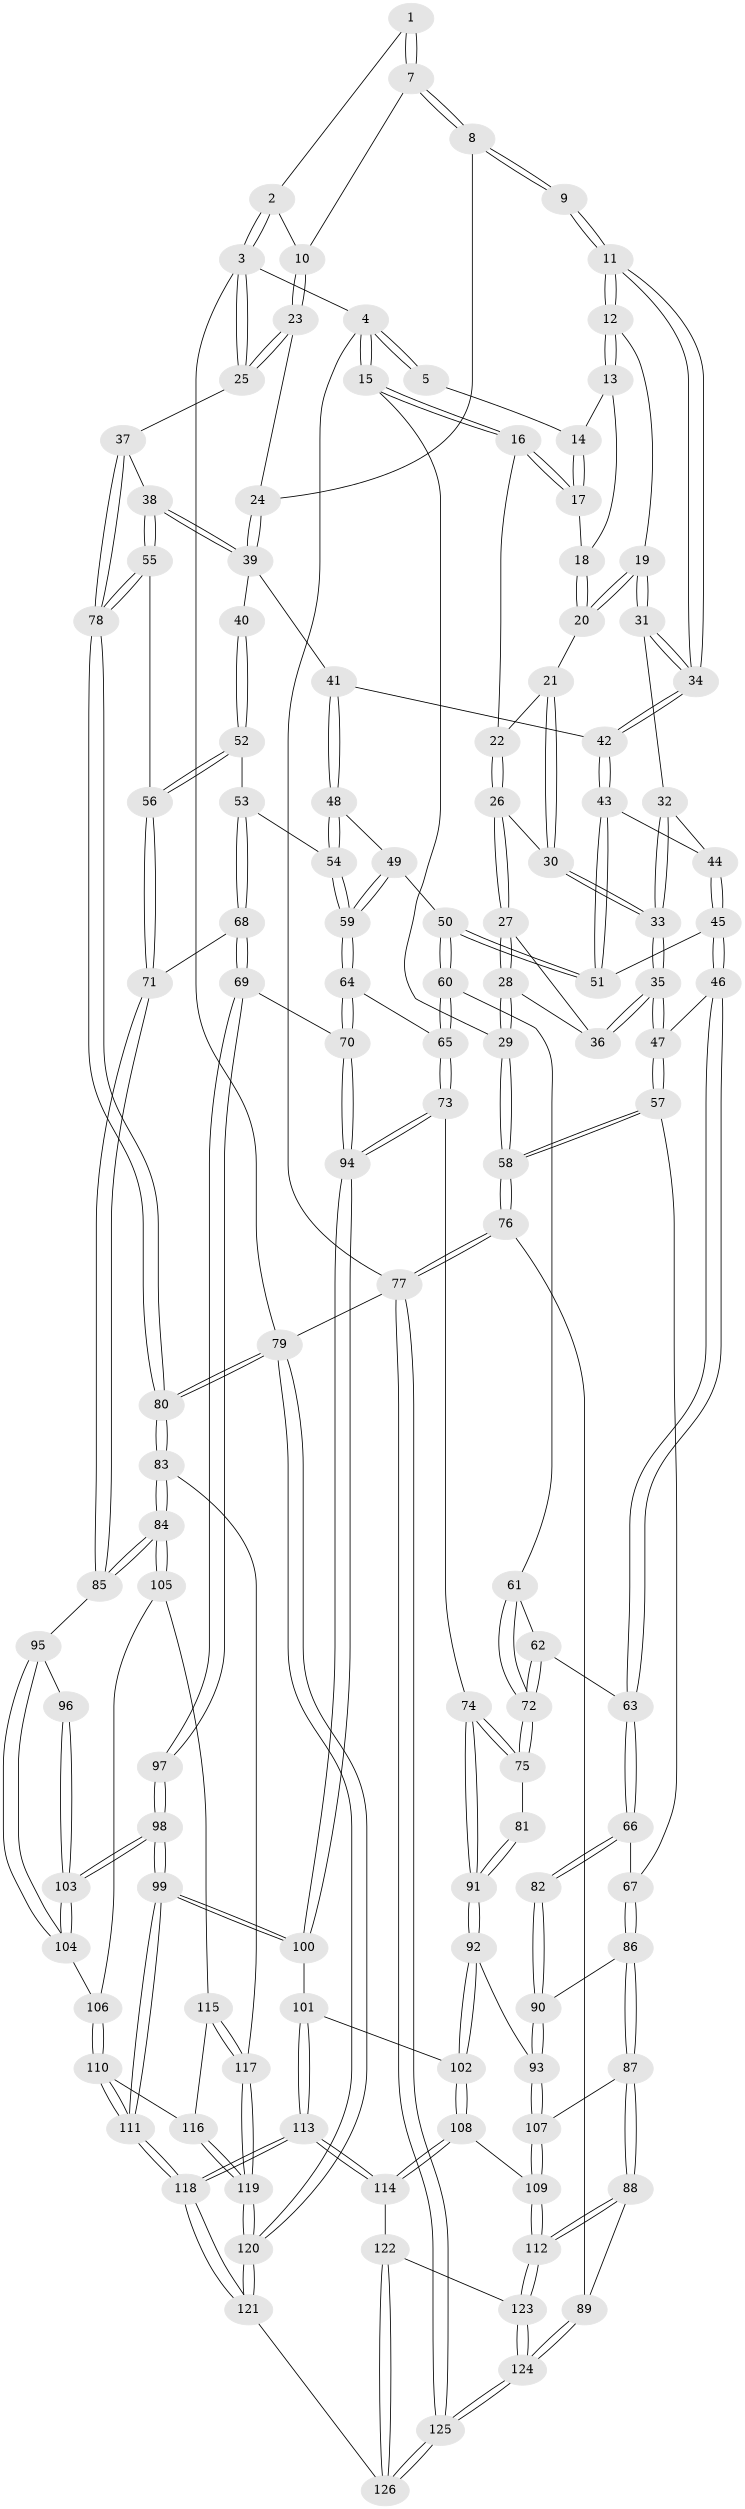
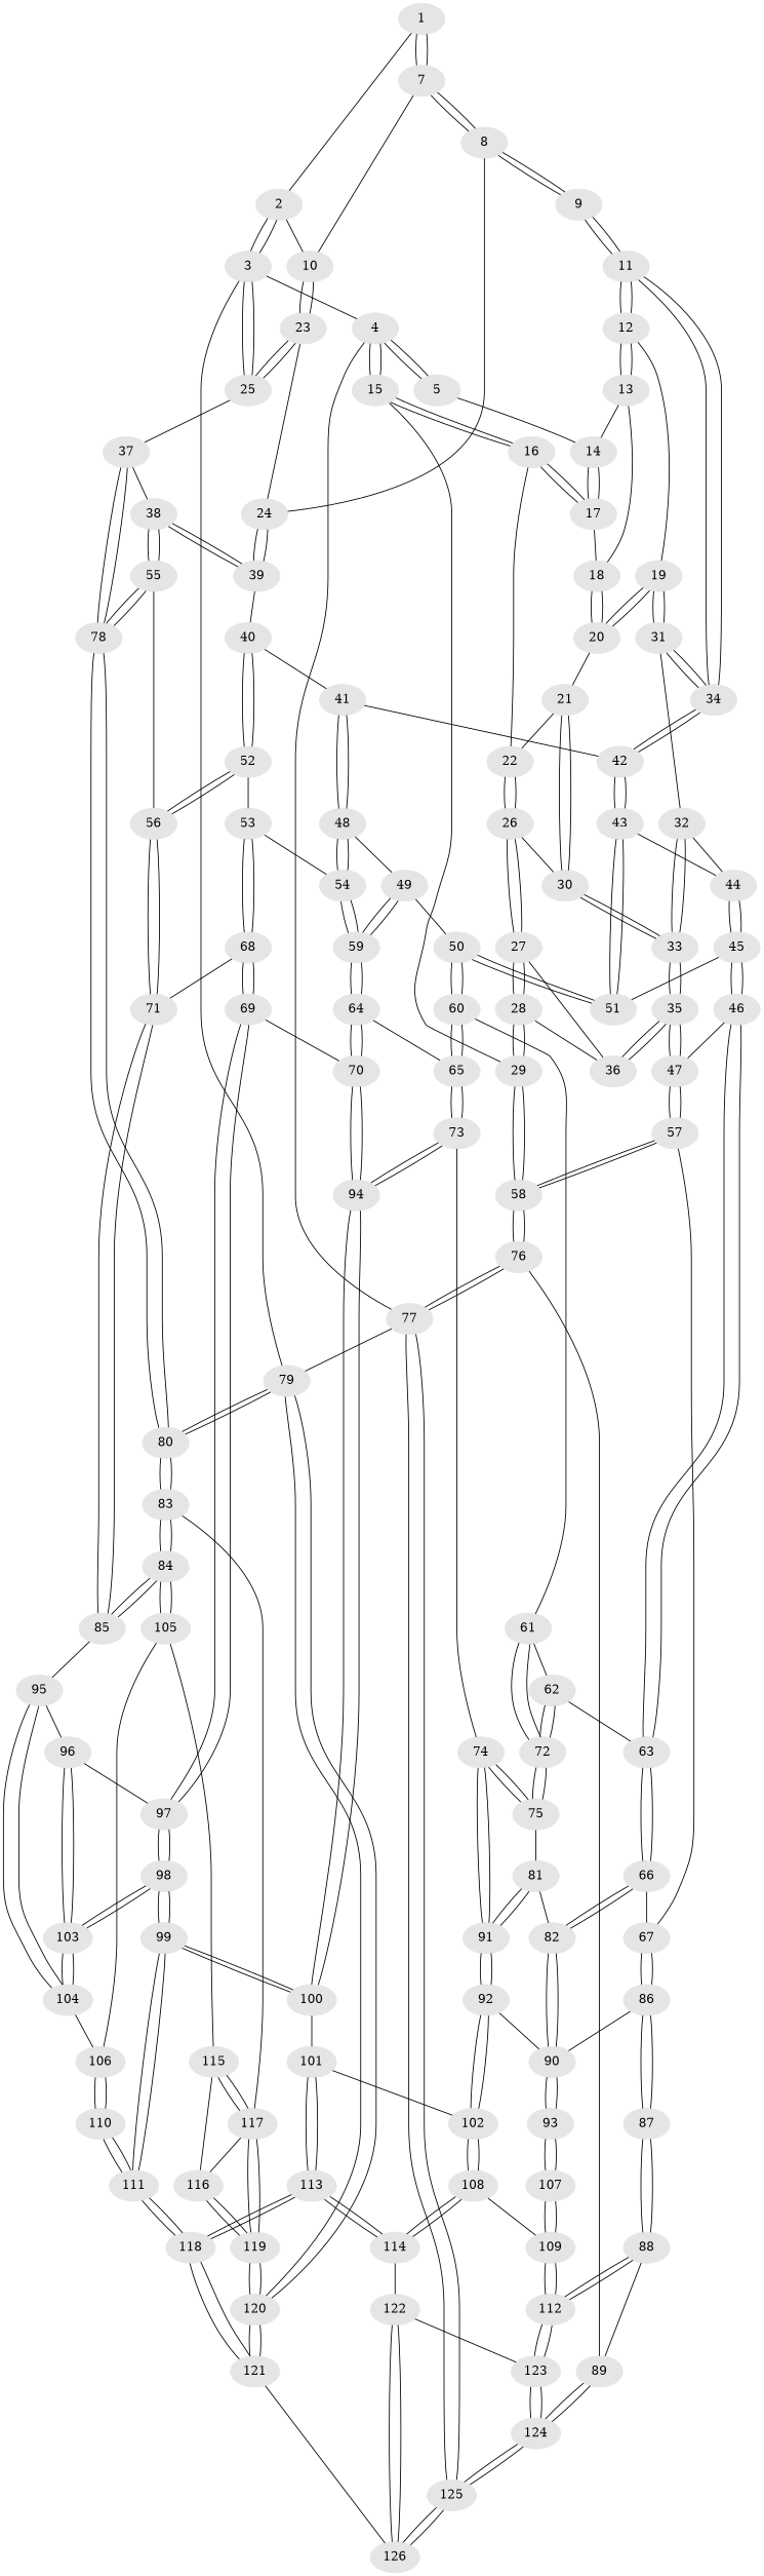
  graph {
    node [color=gray90 style=filled]
    1
    2
    7
    3
    10
    8
    4
    25
    79
    23
    5
    15
    77
    37
    80
    120
    14
    16
    29
    125
    17
    9
    11
    24
    39
    12
    34
    13
    19
    42
    18
    20
    31
    22
    58
    26
    21
    32
    30
    33
    27
    40
    38
    78
    28
    36
    76
    35
    44
    45
    47
    43
    57
    55
    56
    41
    52
    48
    53
    49
    54
    51
    46
    63
    66
    67
    50
    59
    60
    64
    61
    65
    68
    71
    69
    85
    86
    89
    70
    62
    72
    73
    75
    82
    94
    74
    90
    87
    97
    98
    100
    95
    81
    91
    92
    124
    126
    83
    121
    84
    117
    93
    105
    119
    106
    115
    96
    104
    88
    107
    112
    109
    123
    102
    108
    101
    103
    99
    111
    118
    113
    114
    110
    116
    122
    1 -- 2
    1 -- 7
    1 -- 7
    2 -- 3
    2 -- 3
    2 -- 10
    7 -- 10
    7 -- 8
    7 -- 8
    3 -- 4
    3 -- 25
    3 -- 25
    3 -- 79
    10 -- 23
    10 -- 23
    8 -- 9
    8 -- 9
    8 -- 24
    4 -- 5
    4 -- 5
    4 -- 15
    4 -- 15
    4 -- 77
    25 -- 37
    79 -- 80
    79 -- 80
    79 -- 120
    79 -- 120
    23 -- 25
    23 -- 25
    23 -- 24
    5 -- 14
    15 -- 16
    15 -- 16
    15 -- 29
    77 -- 79
    77 -- 125
    77 -- 125
    37 -- 38
    37 -- 78
    37 -- 78
    80 -- 83
    80 -- 83
    120 -- 121
    120 -- 121
    14 -- 17
    14 -- 17
    16 -- 17
    16 -- 17
    16 -- 22
    29 -- 58
    29 -- 58
    125 -- 126
    125 -- 126
    17 -- 18
    9 -- 11
    9 -- 11
    11 -- 12
    11 -- 12
    11 -- 34
    11 -- 34
    24 -- 39
    24 -- 39
    39 -- 40
    12 -- 13
    12 -- 13
    12 -- 19
    34 -- 42
    34 -- 42
    13 -- 14
    13 -- 18
    19 -- 20
    19 -- 20
    19 -- 31
    19 -- 31
    42 -- 43
    42 -- 43
    18 -- 20
    18 -- 20
    20 -- 21
    31 -- 34
    31 -- 34
    31 -- 32
    22 -- 26
    22 -- 26
    58 -- 76
    58 -- 76
    26 -- 30
    26 -- 27
    26 -- 27
    21 -- 22
    21 -- 30
    21 -- 30
    32 -- 33
    32 -- 33
    32 -- 44
    30 -- 33
    30 -- 33
    33 -- 35
    33 -- 35
    27 -- 28
    27 -- 28
    27 -- 36
-   39 -- 41
+   40 -- 41
    40 -- 52
    40 -- 52
    38 -- 39
    38 -- 39
    38 -- 55
    38 -- 55
    78 -- 80
    78 -- 80
    28 -- 29
    28 -- 29
    28 -- 36
    76 -- 77
    76 -- 77
    76 -- 89
    35 -- 36
    35 -- 36
    35 -- 47
    35 -- 47
    44 -- 45
    44 -- 45
    45 -- 51
    45 -- 46
    45 -- 46
    47 -- 57
    47 -- 57
    43 -- 44
    43 -- 51
    43 -- 51
    57 -- 58
    57 -- 58
    57 -- 67
    55 -- 78
    55 -- 78
    55 -- 56
    56 -- 71
    56 -- 71
    41 -- 42
    41 -- 48
    41 -- 48
    52 -- 56
    52 -- 56
    52 -- 53
    48 -- 49
    48 -- 54
    48 -- 54
    53 -- 54
    53 -- 68
    53 -- 68
    49 -- 50
    49 -- 59
    49 -- 59
    54 -- 59
    54 -- 59
    46 -- 47
    46 -- 63
    46 -- 63
    63 -- 66
    63 -- 66
    66 -- 67
    66 -- 82
    66 -- 82
    67 -- 86
    67 -- 86
    50 -- 51
    50 -- 51
    50 -- 60
    50 -- 60
    59 -- 64
    59 -- 64
    60 -- 61
    60 -- 65
    60 -- 65
    64 -- 65
    64 -- 70
    64 -- 70
    61 -- 62
    61 -- 72
    61 -- 72
    65 -- 73
    65 -- 73
    68 -- 71
    68 -- 69
    68 -- 69
    71 -- 85
    71 -- 85
    69 -- 70
    69 -- 97
    69 -- 97
    85 -- 95
    86 -- 90
    86 -- 87
    86 -- 87
    89 -- 124
    89 -- 124
    70 -- 94
    70 -- 94
    62 -- 63
    62 -- 72
    62 -- 72
    72 -- 75
    72 -- 75
    73 -- 94
    73 -- 94
    73 -- 74
    75 -- 81
    82 -- 90
    82 -- 90
    94 -- 100
    94 -- 100
    74 -- 75
    74 -- 75
    74 -- 91
    74 -- 91
    90 -- 93
    90 -- 93
    87 -- 88
    87 -- 88
-   87 -- 107
    97 -- 98
    97 -- 98
    98 -- 103
    98 -- 103
    98 -- 99
    98 -- 99
    100 -- 101
    95 -- 96
    95 -- 104
    95 -- 104
+   81 -- 82
    81 -- 91
    81 -- 91
    91 -- 92
    91 -- 92
-   92 -- 93
+   92 -- 90
    92 -- 102
    92 -- 102
    124 -- 125
    124 -- 125
    83 -- 84
    83 -- 84
    83 -- 117
    121 -- 126
    84 -- 85
    84 -- 85
    84 -- 105
    84 -- 105
    117 -- 119
    117 -- 119
    93 -- 107
    93 -- 107
    105 -- 106
    105 -- 115
    119 -- 120
    119 -- 120
    106 -- 110
    106 -- 110
    115 -- 117
    115 -- 117
    115 -- 116
+   96 -- 97
    96 -- 103
    96 -- 103
    104 -- 106
    88 -- 89
    88 -- 112
    88 -- 112
    107 -- 109
    107 -- 109
    112 -- 123
    112 -- 123
    109 -- 112
    109 -- 112
    123 -- 124
    123 -- 124
    102 -- 108
    102 -- 108
    108 -- 109
    108 -- 114
    108 -- 114
    101 -- 102
    101 -- 113
    101 -- 113
    103 -- 104
    103 -- 104
    99 -- 100
    99 -- 100
    99 -- 111
    99 -- 111
    111 -- 118
    111 -- 118
    118 -- 121
    118 -- 121
    113 -- 118
    113 -- 118
    113 -- 114
    113 -- 114
    114 -- 122
    110 -- 111
    110 -- 111
-   110 -- 116
+   117 -- 116
    116 -- 119
    116 -- 119
    122 -- 126
    122 -- 126
    122 -- 123
  }
